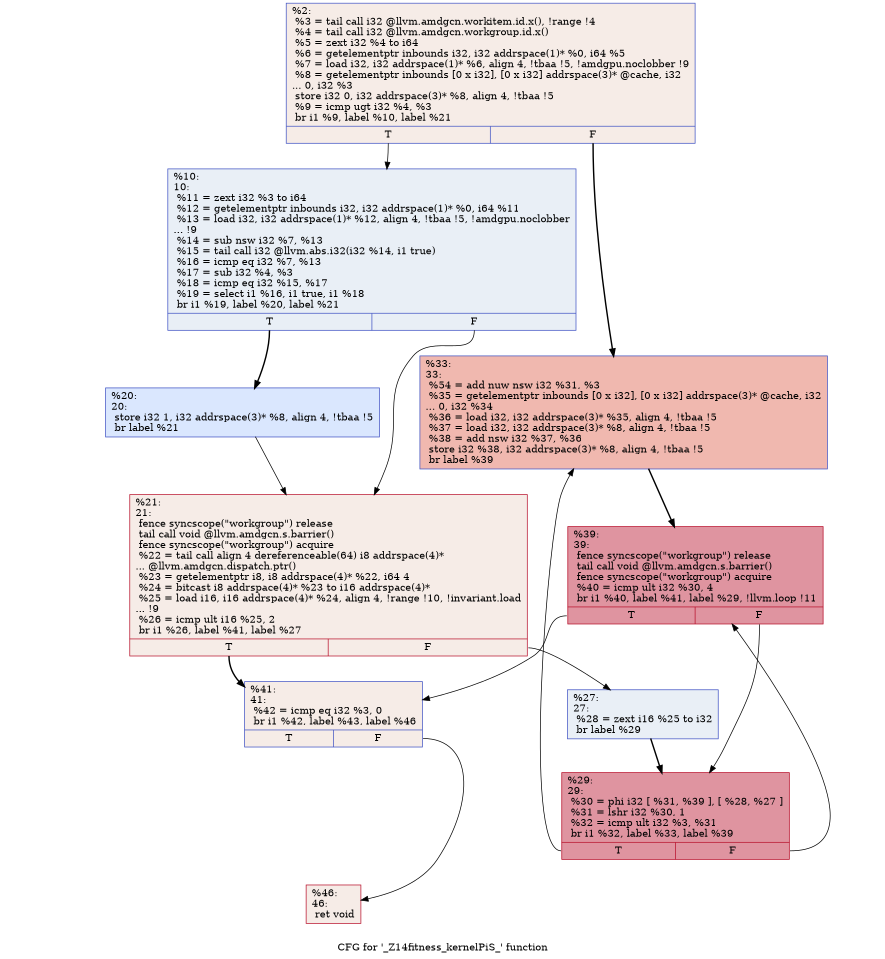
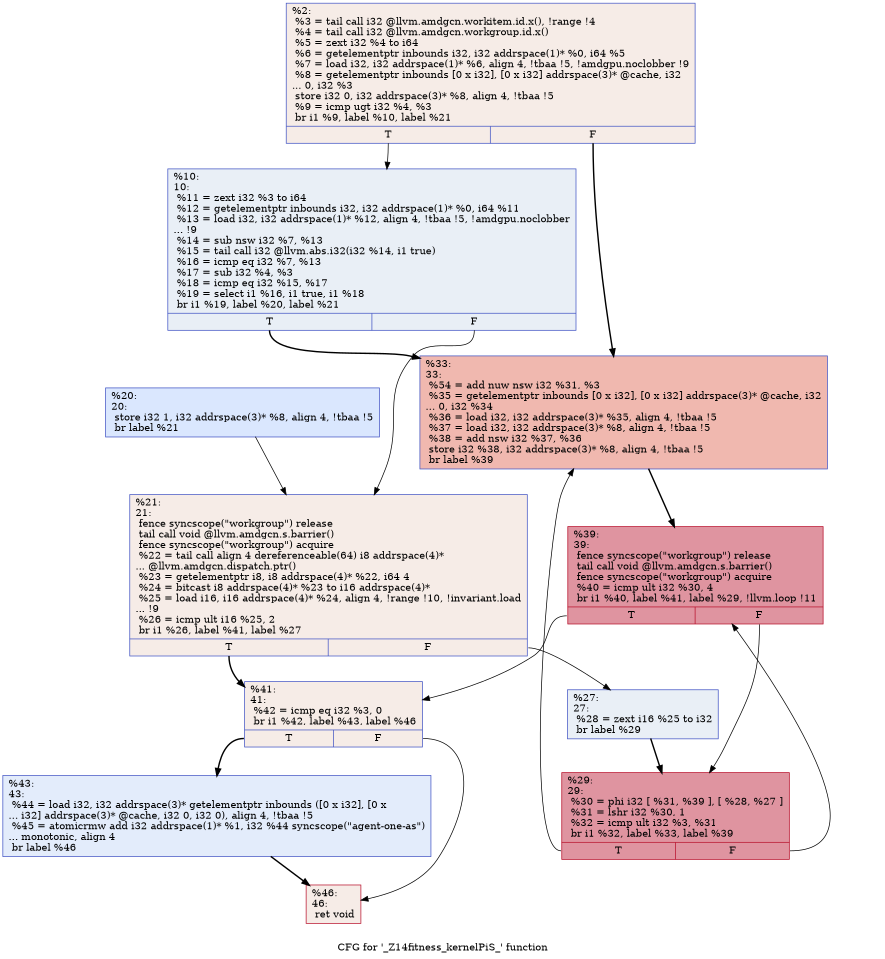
  digraph {
    label="CFG for '_Z14fitness_kernelPiS_' function"
    node [color="#3d50c3ff" fillcolor="#ead5c970" shape=record style=filled]
    edge [style=solid tailport=s0]
    n1 [label="{%2:\l  %3 = tail call i32 @llvm.amdgcn.workitem.id.x(), !range !4\l  %4 = tail call i32 @llvm.amdgcn.workgroup.id.x()\l  %5 = zext i32 %4 to i64\l  %6 = getelementptr inbounds i32, i32 addrspace(1)* %0, i64 %5\l  %7 = load i32, i32 addrspace(1)* %6, align 4, !tbaa !5, !amdgpu.noclobber !9\l  %8 = getelementptr inbounds [0 x i32], [0 x i32] addrspace(3)* @cache, i32\l... 0, i32 %3\l  store i32 0, i32 addrspace(3)* %8, align 4, !tbaa !5\l  %9 = icmp ugt i32 %4, %3\l  br i1 %9, label %10, label %21\l|{<s0>T|<s1>F}}"]
    n2 [fillcolor="#cedaeb70" label="{%10:\l10:                                               \l  %11 = zext i32 %3 to i64\l  %12 = getelementptr inbounds i32, i32 addrspace(1)* %0, i64 %11\l  %13 = load i32, i32 addrspace(1)* %12, align 4, !tbaa !5, !amdgpu.noclobber\l... !9\l  %14 = sub nsw i32 %7, %13\l  %15 = tail call i32 @llvm.abs.i32(i32 %14, i1 true)\l  %16 = icmp eq i32 %7, %13\l  %17 = sub i32 %4, %3\l  %18 = icmp eq i32 %15, %17\l  %19 = select i1 %16, i1 true, i1 %18\l  br i1 %19, label %20, label %21\l|{<s0>T|<s1>F}}"]
    n3 [fillcolor="#dc5d4a70" label="{%33:\l33:                                               \l  %54 = add nuw nsw i32 %31, %3\l  %35 = getelementptr inbounds [0 x i32], [0 x i32] addrspace(3)* @cache, i32\l... 0, i32 %34\l  %36 = load i32, i32 addrspace(3)* %35, align 4, !tbaa !5\l  %37 = load i32, i32 addrspace(3)* %8, align 4, !tbaa !5\l  %38 = add nsw i32 %37, %36\l  store i32 %38, i32 addrspace(3)* %8, align 4, !tbaa !5\l  br label %39\l}"]
-   n4 [color="#b70d28ff" label="{%21:\l21:                                               \l  fence syncscope(\"workgroup\") release\l  tail call void @llvm.amdgcn.s.barrier()\l  fence syncscope(\"workgroup\") acquire\l  %22 = tail call align 4 dereferenceable(64) i8 addrspace(4)*\l... @llvm.amdgcn.dispatch.ptr()\l  %23 = getelementptr i8, i8 addrspace(4)* %22, i64 4\l  %24 = bitcast i8 addrspace(4)* %23 to i16 addrspace(4)*\l  %25 = load i16, i16 addrspace(4)* %24, align 4, !range !10, !invariant.load\l... !9\l  %26 = icmp ult i16 %25, 2\l  br i1 %26, label %41, label %27\l|{<s0>T|<s1>F}}"]
+   n4 [label="{%21:\l21:                                               \l  fence syncscope(\"workgroup\") release\l  tail call void @llvm.amdgcn.s.barrier()\l  fence syncscope(\"workgroup\") acquire\l  %22 = tail call align 4 dereferenceable(64) i8 addrspace(4)*\l... @llvm.amdgcn.dispatch.ptr()\l  %23 = getelementptr i8, i8 addrspace(4)* %22, i64 4\l  %24 = bitcast i8 addrspace(4)* %23 to i16 addrspace(4)*\l  %25 = load i16, i16 addrspace(4)* %24, align 4, !range !10, !invariant.load\l... !9\l  %26 = icmp ult i16 %25, 2\l  br i1 %26, label %41, label %27\l|{<s0>T|<s1>F}}"]
    n5 [fillcolor="#abc8fd70" label="{%20:\l20:                                               \l  store i32 1, i32 addrspace(3)* %8, align 4, !tbaa !5\l  br label %21\l}"]
    n6 [label="{%41:\l41:                                               \l  %42 = icmp eq i32 %3, 0\l  br i1 %42, label %43, label %46\l|{<s0>T|<s1>F}}"]
    n7 [fillcolor="#cedaeb70" label="{%27:\l27:                                               \l  %28 = zext i16 %25 to i32\l  br label %29\l}"]
+   n8 [fillcolor="#bfd3f670" label="{%43:\l43:                                               \l  %44 = load i32, i32 addrspace(3)* getelementptr inbounds ([0 x i32], [0 x\l... i32] addrspace(3)* @cache, i32 0, i32 0), align 4, !tbaa !5\l  %45 = atomicrmw add i32 addrspace(1)* %1, i32 %44 syncscope(\"agent-one-as\")\l... monotonic, align 4\l  br label %46\l}"]
    n9 [color="#b70d28ff" label="{%46:\l46:                                               \l  ret void\l}"]
    n10 [color="#b70d28ff" fillcolor="#b70d2870" label="{%29:\l29:                                               \l  %30 = phi i32 [ %31, %39 ], [ %28, %27 ]\l  %31 = lshr i32 %30, 1\l  %32 = icmp ult i32 %3, %31\l  br i1 %32, label %33, label %39\l|{<s0>T|<s1>F}}"]
    n11 [color="#b70d28ff" fillcolor="#b70d2870" label="{%39:\l39:                                               \l  fence syncscope(\"workgroup\") release\l  tail call void @llvm.amdgcn.s.barrier()\l  fence syncscope(\"workgroup\") acquire\l  %40 = icmp ult i32 %30, 4\l  br i1 %40, label %41, label %29, !llvm.loop !11\l|{<s0>T|<s1>F}}"]
    n1 -> n2
    n1 -> n3 [style=bold tailport=s1]
    n2 -> n4 [tailport=s1]
-   n2 -> n5 [style=bold]
+   n2 -> n3 [style=bold]
    n3 -> n11 [style=bold]
    n4 -> n6 [style=bold]
    n4 -> n7 [tailport=s1]
    n5 -> n4
+   n6 -> n8 [style=bold]
    n6 -> n9 [tailport=s1]
    n7 -> n10 [style=bold]
+   n8 -> n9 [style=bold]
    n10 -> n3
    n10 -> n11 [tailport=s1]
    n11 -> n6
    n11 -> n10 [tailport=s1]
  }
